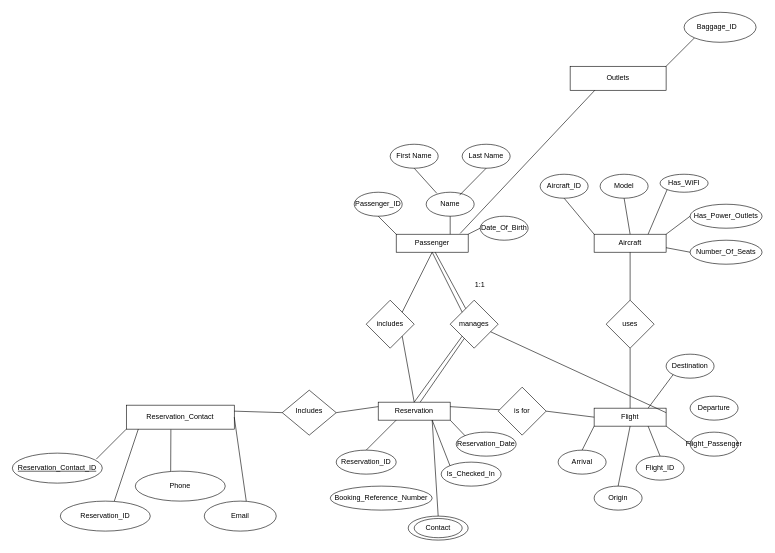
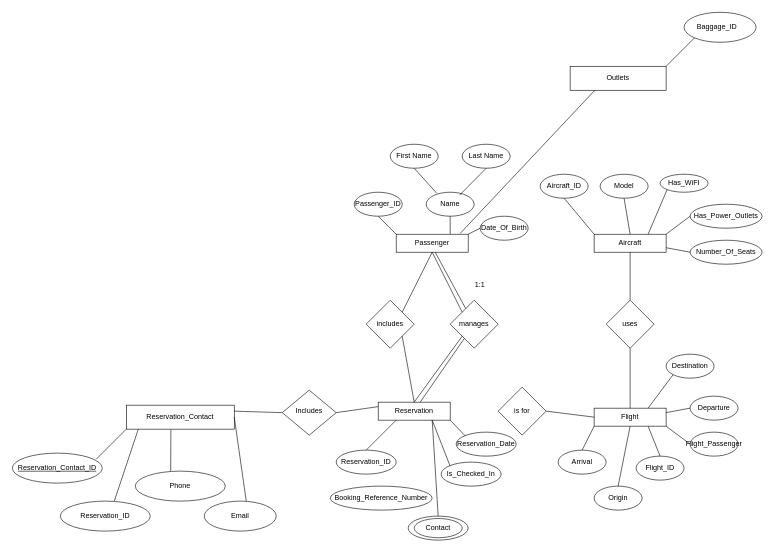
  <mxCell id="0" />
  <mxCell id="1" parent="0" />
  <mxCell id="2" value="Passenger" style="rounded=0;whiteSpace=wrap;html=1;" parent="1" vertex="1"><mxGeometry x="660" y="390" width="120" height="30" as="geometry" /></mxCell>
  <mxCell id="3" value="Aircraft" style="rounded=0;whiteSpace=wrap;html=1;" parent="1" vertex="1"><mxGeometry x="990" y="390" width="120" height="30" as="geometry" /></mxCell>
  <mxCell id="4" value="Flight" style="rounded=0;whiteSpace=wrap;html=1;" parent="1" vertex="1"><mxGeometry x="990" y="680" width="120" height="30" as="geometry" /></mxCell>
  <mxCell id="5" value="uses" style="rhombus;whiteSpace=wrap;html=1;" parent="1" vertex="1"><mxGeometry x="1010" y="500" width="80" height="80" as="geometry" /></mxCell>
  <mxCell id="6" value="Reservation" style="rounded=0;whiteSpace=wrap;html=1;" parent="1" vertex="1"><mxGeometry x="630" y="670" width="120" height="30" as="geometry" /></mxCell>
  <mxCell id="7" value="includes" style="rhombus;whiteSpace=wrap;html=1;" parent="1" vertex="1"><mxGeometry x="610" y="500" width="80" height="80" as="geometry" /></mxCell>
  <mxCell id="8" value="" style="endArrow=none;html=1;rounded=0;entryX=1;entryY=1;entryDx=0;entryDy=0;exitX=0.5;exitY=0;exitDx=0;exitDy=0;" parent="1" source="6" target="7" edge="1"><mxGeometry width="50" height="50" relative="1" as="geometry"><mxPoint x="550" y="750" as="sourcePoint" /><mxPoint x="600" y="700" as="targetPoint" /></mxGeometry></mxCell>
  <mxCell id="9" value="" style="endArrow=none;html=1;rounded=0;entryX=0.5;entryY=1;entryDx=0;entryDy=0;exitX=1;exitY=0;exitDx=0;exitDy=0;" parent="1" source="7" target="2" edge="1"><mxGeometry width="50" height="50" relative="1" as="geometry"><mxPoint x="650" y="790" as="sourcePoint" /><mxPoint x="700" y="740" as="targetPoint" /></mxGeometry></mxCell>
  <mxCell id="10" value="is for" style="rhombus;whiteSpace=wrap;html=1;" parent="1" vertex="1"><mxGeometry x="830" y="645" width="80" height="80" as="geometry" /></mxCell>
- <mxCell id="11" value="" style="endArrow=none;html=1;rounded=0;exitX=1;exitY=0.25;exitDx=0;exitDy=0;" parent="1" source="6" target="10" edge="1"><mxGeometry width="50" height="50" relative="1" as="geometry"><mxPoint x="810" y="660" as="sourcePoint" /><mxPoint x="860" y="610" as="targetPoint" /></mxGeometry></mxCell>
  <mxCell id="12" value="" style="endArrow=none;html=1;rounded=0;entryX=0;entryY=0.5;entryDx=0;entryDy=0;exitX=1;exitY=0.5;exitDx=0;exitDy=0;" parent="1" source="10" target="4" edge="1"><mxGeometry width="50" height="50" relative="1" as="geometry"><mxPoint x="960" y="630" as="sourcePoint" /><mxPoint x="1010" y="580" as="targetPoint" /></mxGeometry></mxCell>
  <mxCell id="13" value="" style="endArrow=none;html=1;rounded=0;exitX=0.5;exitY=0;exitDx=0;exitDy=0;entryX=0.5;entryY=1;entryDx=0;entryDy=0;" parent="1" source="4" target="5" edge="1"><mxGeometry width="50" height="50" relative="1" as="geometry"><mxPoint x="960" y="630" as="sourcePoint" /><mxPoint x="1010" y="580" as="targetPoint" /></mxGeometry></mxCell>
  <mxCell id="14" value="" style="endArrow=none;html=1;rounded=0;entryX=0.5;entryY=1;entryDx=0;entryDy=0;exitX=0.5;exitY=0;exitDx=0;exitDy=0;" parent="1" source="5" target="3" edge="1"><mxGeometry width="50" height="50" relative="1" as="geometry"><mxPoint x="960" y="630" as="sourcePoint" /><mxPoint x="1010" y="580" as="targetPoint" /></mxGeometry></mxCell>
  <mxCell id="15" value="manages" style="rhombus;whiteSpace=wrap;html=1;" parent="1" vertex="1"><mxGeometry x="750" y="500" width="80" height="80" as="geometry" /></mxCell>
  <mxCell id="16" value="" style="endArrow=none;html=1;rounded=0;entryX=0.5;entryY=1;entryDx=0;entryDy=0;exitX=0;exitY=0;exitDx=0;exitDy=0;" parent="1" source="15" target="2" edge="1"><mxGeometry width="50" height="50" relative="1" as="geometry"><mxPoint x="760" y="560" as="sourcePoint" /><mxPoint x="810" y="510" as="targetPoint" /></mxGeometry></mxCell>
  <mxCell id="17" value="" style="endArrow=none;html=1;rounded=0;entryX=0.5;entryY=0;entryDx=0;entryDy=0;exitX=0;exitY=1;exitDx=0;exitDy=0;" parent="1" source="15" target="6" edge="1"><mxGeometry width="50" height="50" relative="1" as="geometry"><mxPoint x="760" y="580" as="sourcePoint" /><mxPoint x="810" y="510" as="targetPoint" /></mxGeometry></mxCell>
  <mxCell id="18" value="Aircraft_ID" style="ellipse;whiteSpace=wrap;html=1;" parent="1" vertex="1"><mxGeometry x="900" y="290" width="80" height="40" as="geometry" /></mxCell>
  <mxCell id="19" value="Model" style="ellipse;whiteSpace=wrap;html=1;" parent="1" vertex="1"><mxGeometry x="1000" y="290" width="80" height="40" as="geometry" /></mxCell>
  <mxCell id="20" value="Has_WiFI" style="ellipse;whiteSpace=wrap;html=1;" parent="1" vertex="1"><mxGeometry x="1100" y="290" width="80" height="30" as="geometry" /></mxCell>
  <mxCell id="21" value="Has_Power_Outlets" style="ellipse;whiteSpace=wrap;html=1;" parent="1" vertex="1"><mxGeometry x="1150" y="340" width="120" height="40" as="geometry" /></mxCell>
  <mxCell id="22" value="Number_Of_Seats" style="ellipse;whiteSpace=wrap;html=1;" parent="1" vertex="1"><mxGeometry x="1150" y="400" width="120" height="40" as="geometry" /></mxCell>
  <mxCell id="23" value="" style="endArrow=none;html=1;rounded=0;entryX=0.5;entryY=1;entryDx=0;entryDy=0;exitX=0;exitY=0;exitDx=0;exitDy=0;" parent="1" source="3" target="18" edge="1"><mxGeometry width="50" height="50" relative="1" as="geometry"><mxPoint x="980" y="620" as="sourcePoint" /><mxPoint x="1030" y="570" as="targetPoint" /></mxGeometry></mxCell>
  <mxCell id="24" value="" style="endArrow=none;html=1;rounded=0;entryX=0.5;entryY=1;entryDx=0;entryDy=0;exitX=0.5;exitY=0;exitDx=0;exitDy=0;" parent="1" source="3" target="19" edge="1"><mxGeometry width="50" height="50" relative="1" as="geometry"><mxPoint x="980" y="620" as="sourcePoint" /><mxPoint x="1030" y="570" as="targetPoint" /></mxGeometry></mxCell>
  <mxCell id="25" value="" style="endArrow=none;html=1;rounded=0;entryX=0;entryY=1;entryDx=0;entryDy=0;" parent="1" target="20" edge="1"><mxGeometry width="50" height="50" relative="1" as="geometry"><mxPoint x="1080" y="390" as="sourcePoint" /><mxPoint x="1030" y="570" as="targetPoint" /></mxGeometry></mxCell>
  <mxCell id="26" value="" style="endArrow=none;html=1;rounded=0;entryX=0;entryY=0.5;entryDx=0;entryDy=0;exitX=1;exitY=0;exitDx=0;exitDy=0;" parent="1" source="3" target="21" edge="1"><mxGeometry width="50" height="50" relative="1" as="geometry"><mxPoint x="980" y="620" as="sourcePoint" /><mxPoint x="1030" y="570" as="targetPoint" /></mxGeometry></mxCell>
  <mxCell id="27" value="" style="endArrow=none;html=1;rounded=0;entryX=0;entryY=0.5;entryDx=0;entryDy=0;exitX=1;exitY=0.75;exitDx=0;exitDy=0;" parent="1" source="3" target="22" edge="1"><mxGeometry width="50" height="50" relative="1" as="geometry"><mxPoint x="980" y="620" as="sourcePoint" /><mxPoint x="1030" y="570" as="targetPoint" /></mxGeometry></mxCell>
  <mxCell id="28" value="Flight_ID" style="ellipse;whiteSpace=wrap;html=1;" parent="1" vertex="1"><mxGeometry x="1060" y="760" width="80" height="40" as="geometry" /></mxCell>
  <mxCell id="29" value="Flight_Passenger" style="ellipse;whiteSpace=wrap;html=1;" parent="1" vertex="1"><mxGeometry x="1150" y="720" width="80" height="40" as="geometry" /></mxCell>
  <mxCell id="30" value="Departure" style="ellipse;whiteSpace=wrap;html=1;" parent="1" vertex="1"><mxGeometry x="1150" y="660" width="80" height="40" as="geometry" /></mxCell>
  <mxCell id="31" value="Arrival" style="ellipse;whiteSpace=wrap;html=1;" parent="1" vertex="1"><mxGeometry x="930" y="750" width="80" height="40" as="geometry" /></mxCell>
  <mxCell id="32" value="Destination" style="ellipse;whiteSpace=wrap;html=1;" parent="1" vertex="1"><mxGeometry x="1110" y="590" width="80" height="40" as="geometry" /></mxCell>
  <mxCell id="33" value="Origin" style="ellipse;whiteSpace=wrap;html=1;" parent="1" vertex="1"><mxGeometry x="990" y="810" width="80" height="40" as="geometry" /></mxCell>
  <mxCell id="34" value="" style="endArrow=none;html=1;rounded=0;entryX=0;entryY=1;entryDx=0;entryDy=0;exitX=0.75;exitY=0;exitDx=0;exitDy=0;" parent="1" source="4" target="32" edge="1"><mxGeometry width="50" height="50" relative="1" as="geometry"><mxPoint x="1000" y="620" as="sourcePoint" /><mxPoint x="1050" y="570" as="targetPoint" /></mxGeometry></mxCell>
- <mxCell id="35" value="" style="endArrow=none;html=1;rounded=0;exitX=1;exitY=0.25;exitDx=0;exitDy=0;" parent="1" source="4" target="15" edge="1"><mxGeometry width="50" height="50" relative="1" as="geometry"><mxPoint x="1000" y="620" as="sourcePoint" /><mxPoint x="1050" y="570" as="targetPoint" /></mxGeometry></mxCell>
+ <mxCell id="35" value="" style="endArrow=none;html=1;rounded=0;entryX=0;entryY=0.5;entryDx=0;entryDy=0;exitX=1;exitY=0.25;exitDx=0;exitDy=0;" parent="1" source="4" target="30" edge="1"><mxGeometry width="50" height="50" relative="1" as="geometry"><mxPoint x="1000" y="620" as="sourcePoint" /><mxPoint x="1050" y="570" as="targetPoint" /></mxGeometry></mxCell>
  <mxCell id="36" value="" style="endArrow=none;html=1;rounded=0;entryX=0;entryY=0.5;entryDx=0;entryDy=0;exitX=1;exitY=1;exitDx=0;exitDy=0;" parent="1" source="4" target="29" edge="1"><mxGeometry width="50" height="50" relative="1" as="geometry"><mxPoint x="1000" y="620" as="sourcePoint" /><mxPoint x="1050" y="570" as="targetPoint" /></mxGeometry></mxCell>
  <mxCell id="37" value="" style="endArrow=none;html=1;rounded=0;entryX=0.5;entryY=0;entryDx=0;entryDy=0;exitX=0.75;exitY=1;exitDx=0;exitDy=0;" parent="1" source="4" target="28" edge="1"><mxGeometry width="50" height="50" relative="1" as="geometry"><mxPoint x="1000" y="620" as="sourcePoint" /><mxPoint x="1050" y="570" as="targetPoint" /></mxGeometry></mxCell>
  <mxCell id="38" value="" style="endArrow=none;html=1;rounded=0;entryX=0.5;entryY=0;entryDx=0;entryDy=0;exitX=0.5;exitY=1;exitDx=0;exitDy=0;" parent="1" source="4" target="33" edge="1"><mxGeometry width="50" height="50" relative="1" as="geometry"><mxPoint x="1000" y="620" as="sourcePoint" /><mxPoint x="1050" y="570" as="targetPoint" /></mxGeometry></mxCell>
  <mxCell id="39" value="" style="endArrow=none;html=1;rounded=0;exitX=0.5;exitY=0;exitDx=0;exitDy=0;entryX=0;entryY=1;entryDx=0;entryDy=0;" parent="1" source="31" target="4" edge="1"><mxGeometry width="50" height="50" relative="1" as="geometry"><mxPoint x="1000" y="620" as="sourcePoint" /><mxPoint x="1050" y="570" as="targetPoint" /></mxGeometry></mxCell>
  <mxCell id="40" value="Reservation_ID" style="ellipse;whiteSpace=wrap;html=1;" parent="1" vertex="1"><mxGeometry x="560" y="750" width="100" height="40" as="geometry" /></mxCell>
  <mxCell id="41" value="Booking_Reference_Number" style="ellipse;whiteSpace=wrap;html=1;" parent="1" vertex="1"><mxGeometry x="550" y="810" width="170" height="40" as="geometry" /></mxCell>
  <mxCell id="42" value="Reservation_Date" style="ellipse;whiteSpace=wrap;html=1;" parent="1" vertex="1"><mxGeometry x="760" y="720" width="100" height="40" as="geometry" /></mxCell>
  <mxCell id="43" value="Is_Checked_In" style="ellipse;whiteSpace=wrap;html=1;" parent="1" vertex="1"><mxGeometry x="735" y="770" width="100" height="40" as="geometry" /></mxCell>
  <mxCell id="44" value="" style="endArrow=none;html=1;rounded=0;entryX=0.25;entryY=1;entryDx=0;entryDy=0;exitX=0.5;exitY=0;exitDx=0;exitDy=0;" parent="1" source="40" target="6" edge="1"><mxGeometry width="50" height="50" relative="1" as="geometry"><mxPoint x="720" y="920" as="sourcePoint" /><mxPoint x="770" y="870" as="targetPoint" /></mxGeometry></mxCell>
  <mxCell id="45" value="" style="endArrow=none;html=1;rounded=0;entryX=0.75;entryY=1;entryDx=0;entryDy=0;exitX=0;exitY=0;exitDx=0;exitDy=0;" parent="1" source="43" target="6" edge="1"><mxGeometry width="50" height="50" relative="1" as="geometry"><mxPoint x="720" y="920" as="sourcePoint" /><mxPoint x="770" y="870" as="targetPoint" /></mxGeometry></mxCell>
  <mxCell id="46" value="" style="endArrow=none;html=1;rounded=0;entryX=1;entryY=1;entryDx=0;entryDy=0;exitX=0;exitY=0;exitDx=0;exitDy=0;" parent="1" source="42" target="6" edge="1"><mxGeometry width="50" height="50" relative="1" as="geometry"><mxPoint x="720" y="920" as="sourcePoint" /><mxPoint x="770" y="870" as="targetPoint" /></mxGeometry></mxCell>
  <mxCell id="47" value="Passenger_ID" style="ellipse;whiteSpace=wrap;html=1;" parent="1" vertex="1"><mxGeometry x="590" y="320" width="80" height="40" as="geometry" /></mxCell>
  <mxCell id="48" value="Name" style="ellipse;whiteSpace=wrap;html=1;" parent="1" vertex="1"><mxGeometry x="710" y="320" width="80" height="40" as="geometry" /></mxCell>
  <mxCell id="49" value="First Name" style="ellipse;whiteSpace=wrap;html=1;" parent="1" vertex="1"><mxGeometry x="650" y="240" width="80" height="40" as="geometry" /></mxCell>
  <mxCell id="50" value="Last Name" style="ellipse;whiteSpace=wrap;html=1;" parent="1" vertex="1"><mxGeometry x="770" y="240" width="80" height="40" as="geometry" /></mxCell>
  <mxCell id="51" value="" style="endArrow=none;html=1;rounded=0;entryX=0.5;entryY=1;entryDx=0;entryDy=0;exitX=0.182;exitY=-0.019;exitDx=0;exitDy=0;exitPerimeter=0;" parent="1" target="49" edge="1"><mxGeometry width="50" height="50" relative="1" as="geometry"><mxPoint x="727.74" y="321.835" as="sourcePoint" /><mxPoint x="760" y="560" as="targetPoint" /></mxGeometry></mxCell>
  <mxCell id="52" value="" style="endArrow=none;html=1;rounded=0;entryX=0.5;entryY=1;entryDx=0;entryDy=0;exitX=0.723;exitY=0.071;exitDx=0;exitDy=0;exitPerimeter=0;" parent="1" target="50" edge="1"><mxGeometry width="50" height="50" relative="1" as="geometry"><mxPoint x="765.61" y="324.985" as="sourcePoint" /><mxPoint x="760" y="560" as="targetPoint" /></mxGeometry></mxCell>
  <mxCell id="53" value="Date_Of_Birth" style="ellipse;whiteSpace=wrap;html=1;" parent="1" vertex="1"><mxGeometry x="800" y="360" width="80" height="40" as="geometry" /></mxCell>
  <mxCell id="54" value="" style="endArrow=none;html=1;rounded=0;entryX=0;entryY=0.5;entryDx=0;entryDy=0;exitX=1;exitY=0;exitDx=0;exitDy=0;" parent="1" source="2" target="53" edge="1"><mxGeometry width="50" height="50" relative="1" as="geometry"><mxPoint x="730" y="570" as="sourcePoint" /><mxPoint x="780" y="520" as="targetPoint" /></mxGeometry></mxCell>
  <mxCell id="55" value="" style="endArrow=none;html=1;rounded=0;entryX=0.5;entryY=1;entryDx=0;entryDy=0;" parent="1" target="48" edge="1"><mxGeometry width="50" height="50" relative="1" as="geometry"><mxPoint x="750" y="390" as="sourcePoint" /><mxPoint x="780" y="520" as="targetPoint" /></mxGeometry></mxCell>
  <mxCell id="56" value="" style="endArrow=none;html=1;rounded=0;entryX=0.5;entryY=1;entryDx=0;entryDy=0;exitX=0;exitY=0;exitDx=0;exitDy=0;" parent="1" source="2" target="47" edge="1"><mxGeometry width="50" height="50" relative="1" as="geometry"><mxPoint x="730" y="570" as="sourcePoint" /><mxPoint x="780" y="520" as="targetPoint" /></mxGeometry></mxCell>
  <mxCell id="57" value="Contact" style="ellipse;whiteSpace=wrap;html=1;" parent="1" vertex="1"><mxGeometry x="680" y="860" width="100" height="40" as="geometry" /></mxCell>
  <mxCell id="58" value="" style="ellipse;whiteSpace=wrap;html=1;fillColor=none;" parent="1" vertex="1"><mxGeometry x="690" y="864" width="80" height="32" as="geometry" /></mxCell>
  <mxCell id="59" value="" style="endArrow=none;html=1;rounded=0;exitX=0.5;exitY=0;exitDx=0;exitDy=0;entryX=0.75;entryY=1;entryDx=0;entryDy=0;" parent="1" source="57" target="6" edge="1"><mxGeometry width="50" height="50" relative="1" as="geometry"><mxPoint x="740" y="740" as="sourcePoint" /><mxPoint x="790" y="690" as="targetPoint" /></mxGeometry></mxCell>
  <mxCell id="60" value="" style="endArrow=none;html=1;rounded=0;" parent="1" target="15" edge="1"><mxGeometry width="50" height="50" relative="1" as="geometry"><mxPoint x="700" y="670" as="sourcePoint" /><mxPoint x="775" y="560" as="targetPoint" /></mxGeometry></mxCell>
  <mxCell id="61" value="" style="rounded=0;whiteSpace=wrap;html=1;" parent="1" vertex="1"><mxGeometry x="210" y="675" width="180" height="40" as="geometry" /></mxCell>
  <mxCell id="62" value="Reservation_Contact" style="text;strokeColor=none;align=center;fillColor=none;html=1;verticalAlign=middle;whiteSpace=wrap;rounded=0;" parent="1" vertex="1"><mxGeometry x="220" y="680" width="160" height="30" as="geometry" /></mxCell>
  <mxCell id="63" value="" style="endArrow=none;html=1;rounded=0;" parent="1" edge="1"><mxGeometry width="50" height="50" relative="1" as="geometry"><mxPoint x="160" y="765" as="sourcePoint" /><mxPoint x="210" y="715" as="targetPoint" /></mxGeometry></mxCell>
  <mxCell id="64" value="" style="ellipse;whiteSpace=wrap;html=1;" parent="1" vertex="1"><mxGeometry x="20" y="755" width="150" height="50" as="geometry" /></mxCell>
  <mxCell id="65" value="&lt;u&gt;Reservation_Contact_ID&lt;/u&gt;" style="text;strokeColor=none;align=center;fillColor=none;html=1;verticalAlign=middle;whiteSpace=wrap;rounded=0;" parent="1" vertex="1"><mxGeometry x="40" y="765" width="110" height="30" as="geometry" /></mxCell>
  <mxCell id="66" value="" style="endArrow=none;html=1;rounded=0;" parent="1" edge="1"><mxGeometry width="50" height="50" relative="1" as="geometry"><mxPoint x="190" y="835" as="sourcePoint" /><mxPoint x="230" y="715" as="targetPoint" /></mxGeometry></mxCell>
  <mxCell id="67" value="" style="ellipse;whiteSpace=wrap;html=1;" parent="1" vertex="1"><mxGeometry x="100" y="835" width="150" height="50" as="geometry" /></mxCell>
  <mxCell id="68" value="Reservation_ID" style="text;strokeColor=none;align=center;fillColor=none;html=1;verticalAlign=middle;whiteSpace=wrap;rounded=0;" parent="1" vertex="1"><mxGeometry x="120" y="845" width="110" height="30" as="geometry" /></mxCell>
  <mxCell id="69" value="" style="endArrow=none;html=1;rounded=0;entryX=0.413;entryY=1.017;entryDx=0;entryDy=0;entryPerimeter=0;" parent="1" target="61" edge="1"><mxGeometry width="50" height="50" relative="1" as="geometry"><mxPoint x="284" y="785" as="sourcePoint" /><mxPoint x="330" y="755" as="targetPoint" /></mxGeometry></mxCell>
  <mxCell id="70" value="" style="ellipse;whiteSpace=wrap;html=1;" parent="1" vertex="1"><mxGeometry x="225" y="785" width="150" height="50" as="geometry" /></mxCell>
  <mxCell id="71" value="Phone" style="text;strokeColor=none;align=center;fillColor=none;html=1;verticalAlign=middle;whiteSpace=wrap;rounded=0;" parent="1" vertex="1"><mxGeometry x="250" y="795" width="100" height="30" as="geometry" /></mxCell>
  <mxCell id="72" value="" style="endArrow=none;html=1;rounded=0;entryX=1;entryY=0.5;entryDx=0;entryDy=0;" parent="1" target="61" edge="1"><mxGeometry width="50" height="50" relative="1" as="geometry"><mxPoint x="410" y="835" as="sourcePoint" /><mxPoint x="460" y="695" as="targetPoint" /></mxGeometry></mxCell>
  <mxCell id="73" value="" style="ellipse;whiteSpace=wrap;html=1;" parent="1" vertex="1"><mxGeometry x="340" y="835" width="120" height="50" as="geometry" /></mxCell>
  <mxCell id="74" value="Email" style="text;strokeColor=none;align=center;fillColor=none;html=1;verticalAlign=middle;whiteSpace=wrap;rounded=0;" parent="1" vertex="1"><mxGeometry x="360" y="845" width="80" height="30" as="geometry" /></mxCell>
  <mxCell id="75" value="" style="rhombus;whiteSpace=wrap;html=1;" parent="1" vertex="1"><mxGeometry x="470" y="650" width="90" height="75" as="geometry" /></mxCell>
  <mxCell id="76" value="" style="endArrow=none;html=1;rounded=0;entryX=0;entryY=0.25;entryDx=0;entryDy=0;exitX=1;exitY=0.5;exitDx=0;exitDy=0;" parent="1" source="75" target="6" edge="1"><mxGeometry width="50" height="50" relative="1" as="geometry"><mxPoint x="540" y="660" as="sourcePoint" /><mxPoint x="590" y="610" as="targetPoint" /></mxGeometry></mxCell>
  <mxCell id="77" value="Includes" style="text;strokeColor=none;align=center;fillColor=none;html=1;verticalAlign=middle;whiteSpace=wrap;rounded=0;" parent="1" vertex="1"><mxGeometry x="485" y="670" width="60" height="30" as="geometry" /></mxCell>
  <mxCell id="78" value="" style="endArrow=none;html=1;rounded=0;entryX=0;entryY=0.5;entryDx=0;entryDy=0;exitX=1;exitY=0.25;exitDx=0;exitDy=0;" parent="1" source="61" target="75" edge="1"><mxGeometry width="50" height="50" relative="1" as="geometry"><mxPoint x="390" y="670" as="sourcePoint" /><mxPoint x="440" y="620" as="targetPoint" /></mxGeometry></mxCell>
  <mxCell id="79" value="1:1" style="text;strokeColor=none;align=center;fillColor=none;html=1;verticalAlign=middle;whiteSpace=wrap;rounded=0;" parent="1" vertex="1"><mxGeometry x="770" y="460" width="60" height="30" as="geometry" /></mxCell>
  <mxCell id="80" value="" style="endArrow=none;html=1;rounded=0;" parent="1" edge="1" source="15"><mxGeometry width="50" height="50" relative="1" as="geometry"><mxPoint x="775" y="510" as="sourcePoint" /><mxPoint x="725" y="420" as="targetPoint" /></mxGeometry></mxCell>
  <mxCell id="81" value="" style="endArrow=none;html=1;rounded=0;exitX=0.889;exitY=-0.044;exitDx=0;exitDy=0;exitPerimeter=0;" edge="1" parent="1" source="2"><mxGeometry width="50" height="50" relative="1" as="geometry"><mxPoint x="835" y="320" as="sourcePoint" /><mxPoint x="1010" y="130" as="targetPoint" /></mxGeometry></mxCell>
  <mxCell id="82" value="" style="rounded=0;whiteSpace=wrap;html=1;" vertex="1" parent="1"><mxGeometry x="950" y="110" width="160" height="40" as="geometry" /></mxCell>
  <mxCell id="83" value="Outlets" style="text;strokeColor=none;align=center;fillColor=none;html=1;verticalAlign=middle;whiteSpace=wrap;rounded=0;" vertex="1" parent="1"><mxGeometry x="970" y="115" width="120" height="30" as="geometry" /></mxCell>
  <mxCell id="84" value="" style="endArrow=none;html=1;rounded=0;" edge="1" parent="1"><mxGeometry width="50" height="50" relative="1" as="geometry"><mxPoint x="1110" y="110" as="sourcePoint" /><mxPoint x="1160" y="60" as="targetPoint" /></mxGeometry></mxCell>
  <mxCell id="85" value="" style="ellipse;whiteSpace=wrap;html=1;" vertex="1" parent="1"><mxGeometry x="1140" y="20" width="120" height="50" as="geometry" /></mxCell>
  <mxCell id="86" value="Baggage_ID" style="text;strokeColor=none;align=center;fillColor=none;html=1;verticalAlign=middle;whiteSpace=wrap;rounded=0;" vertex="1" parent="1"><mxGeometry x="1150" y="30" width="90" height="30" as="geometry" /></mxCell>
